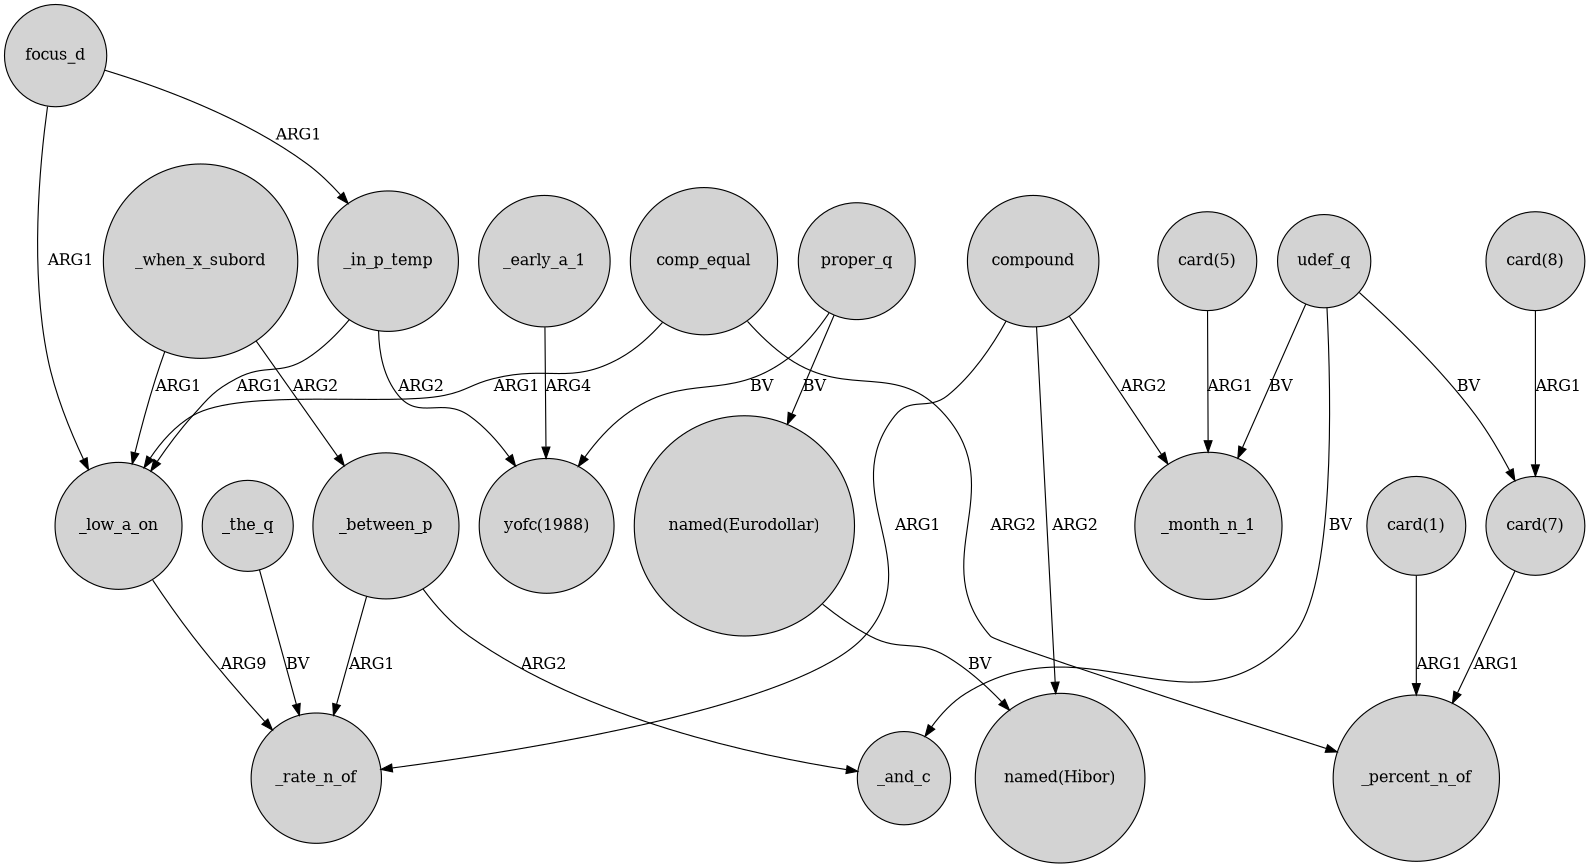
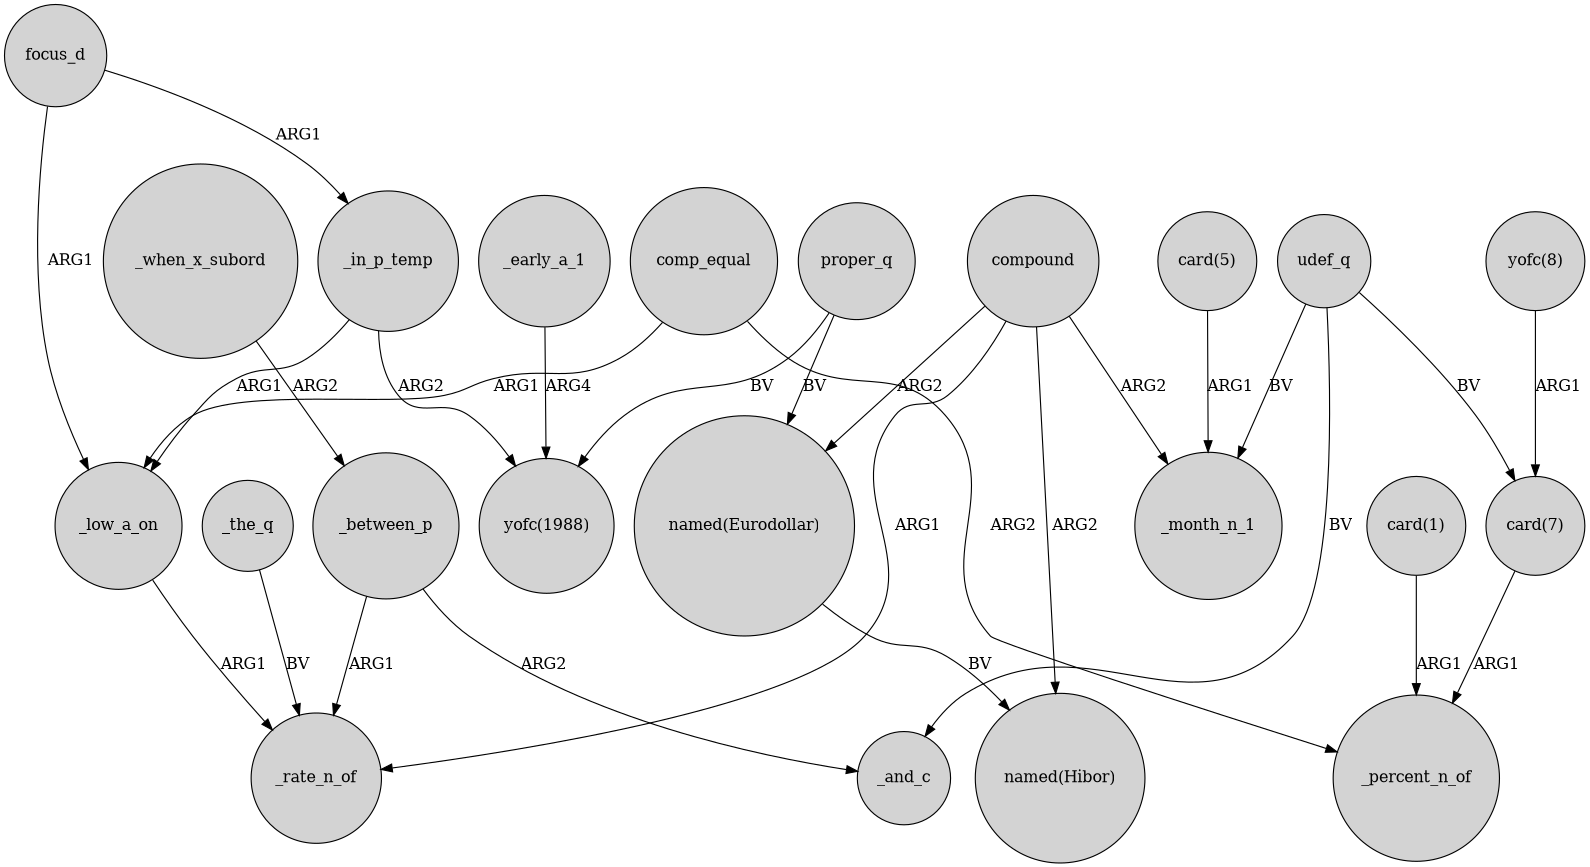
  digraph {
    node [shape=circle style=filled]
    _when_x_subord
    _between_p
    _low_a_on
    _rate_n_of
    _and_c
    "card(1)"
    _percent_n_of
    compound
    "named(Hibor)"
    _month_n_1
    "named(Eurodollar)"
    focus_d
    _in_p_temp
    "yofc(1988)"
    "card(7)"
    udef_q
    _the_q
    comp_equal
    _early_a_1
    proper_q
-   "card(8)"
+   "card(8)" [label="yofc(8)"]
    n22 [label="card(5)"]
    _when_x_subord -> _between_p [label=ARG2]
-   _when_x_subord -> _low_a_on [label=ARG1]
    _between_p -> _rate_n_of [label=ARG1]
    _between_p -> _and_c [label=ARG2]
-   _low_a_on -> _rate_n_of [label=ARG9]
+   _low_a_on -> _rate_n_of [label=ARG1]
    "card(1)" -> _percent_n_of [label=ARG1]
    compound -> _rate_n_of [label=ARG1]
    compound -> "named(Hibor)" [label=ARG2]
    compound -> _month_n_1 [label=ARG2]
+   compound -> "named(Eurodollar)" [label=ARG2]
    "named(Eurodollar)" -> "named(Hibor)" [label=BV]
    focus_d -> _low_a_on [label=ARG1]
    focus_d -> _in_p_temp [label=ARG1]
    _in_p_temp -> _low_a_on [label=ARG1]
    _in_p_temp -> "yofc(1988)" [label=ARG2]
    "card(7)" -> _percent_n_of [label=ARG1]
    udef_q -> _and_c [label=BV]
    udef_q -> _month_n_1 [label=BV]
    udef_q -> "card(7)" [label=BV]
    _the_q -> _rate_n_of [label=BV]
    comp_equal -> _low_a_on [label=ARG1]
    comp_equal -> _percent_n_of [label=ARG2]
    _early_a_1 -> "yofc(1988)" [label=ARG4]
    proper_q -> "named(Eurodollar)" [label=BV]
    proper_q -> "yofc(1988)" [label=BV]
    "card(8)" -> "card(7)" [label=ARG1]
    n22 -> _month_n_1 [label=ARG1]
  }
